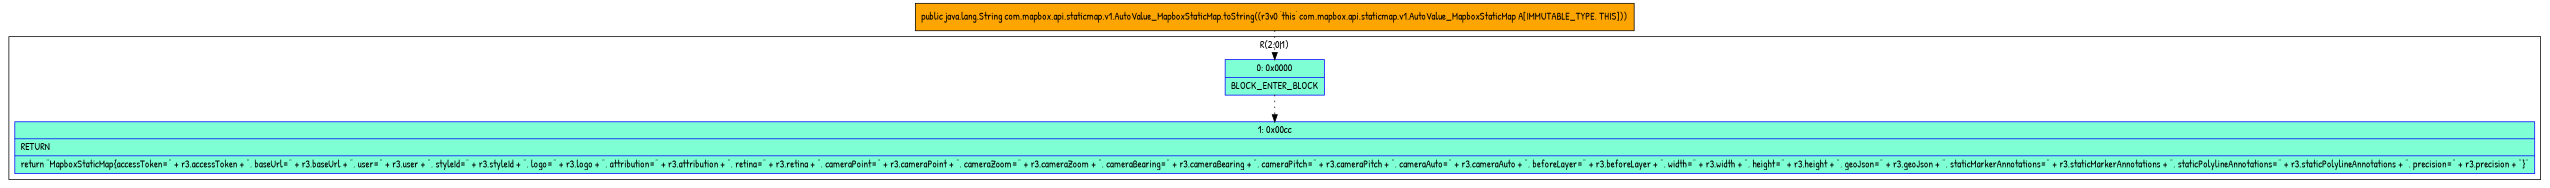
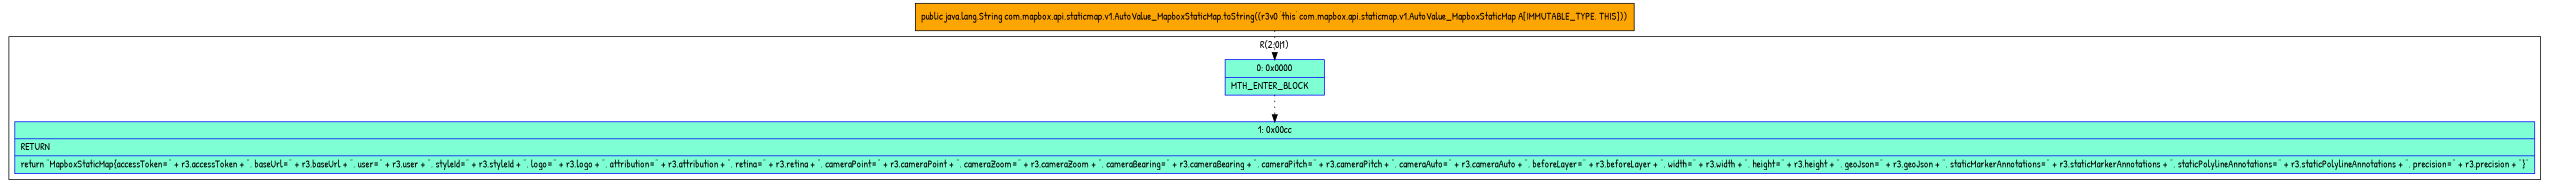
  digraph {
    fontname="Patrick Hand"
    node [color=blue shape=record style=filled fillcolor=aquamarine fontname="Patrick Hand"]
    edge [style=dotted fontname="Patrick Hand"]
-   n1 [label="{0\:\ 0x0000|BLOCK_ENTER_BLOCK\l}"]
+   n1 [label="{0\:\ 0x0000|MTH_ENTER_BLOCK\l}"]
    n2 [label="{1\:\ 0x00cc|RETURN\l|return \"MapboxStaticMap\{accessToken=\" + r3.accessToken + \", baseUrl=\" + r3.baseUrl + \", user=\" + r3.user + \", styleId=\" + r3.styleId + \", logo=\" + r3.logo + \", attribution=\" + r3.attribution + \", retina=\" + r3.retina + \", cameraPoint=\" + r3.cameraPoint + \", cameraZoom=\" + r3.cameraZoom + \", cameraBearing=\" + r3.cameraBearing + \", cameraPitch=\" + r3.cameraPitch + \", cameraAuto=\" + r3.cameraAuto + \", beforeLayer=\" + r3.beforeLayer + \", width=\" + r3.width + \", height=\" + r3.height + \", geoJson=\" + r3.geoJson + \", staticMarkerAnnotations=\" + r3.staticMarkerAnnotations + \", staticPolylineAnnotations=\" + r3.staticPolylineAnnotations + \", precision=\" + r3.precision + \"\}\"\l}"]
    n3 [label="{public java.lang.String com.mapbox.api.staticmap.v1.AutoValue_MapboxStaticMap.toString((r3v0 'this' com.mapbox.api.staticmap.v1.AutoValue_MapboxStaticMap A[IMMUTABLE_TYPE, THIS])) }" fillcolor=orange color=""]
    subgraph cluster_1 {
      label="R(2:0|1)"
      n1
      n2
    }
    n1 -> n2
    n3 -> n1
  }
